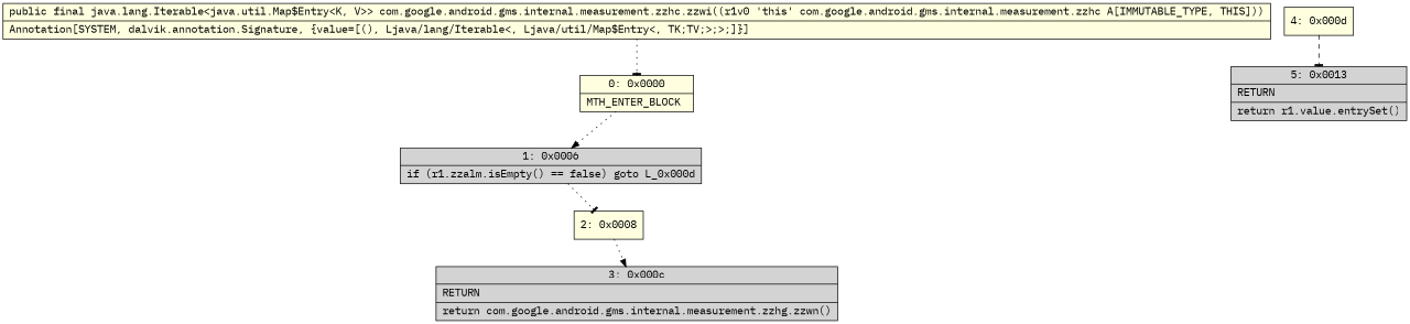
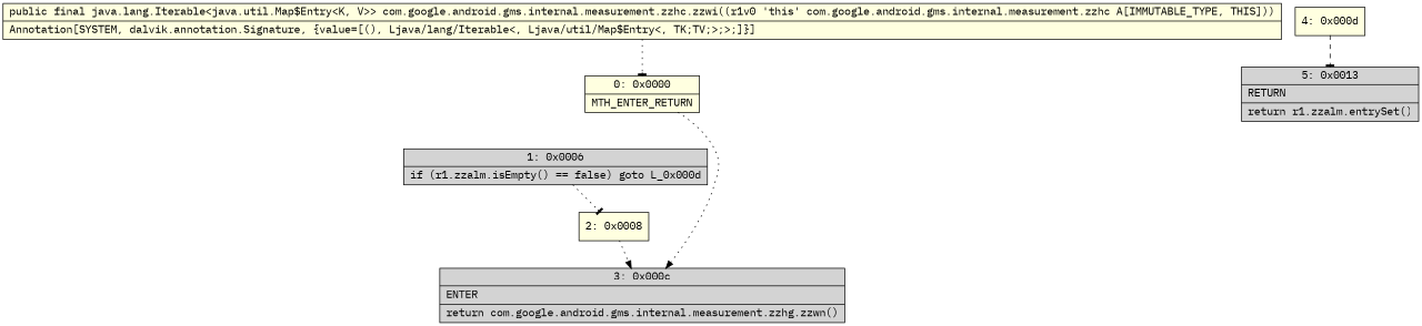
  digraph {
    fontname="IBM Plex Mono"
    node [fillcolor=lightyellow fontname="IBM Plex Mono" shape=record style=filled]
    edge [arrowhead=tee fontname="IBM Plex Mono" style=dotted]
-   n1 [label="{0\:\ 0x0000|MTH_ENTER_BLOCK\l}"]
+   n1 [label="{0\:\ 0x0000|MTH_ENTER_RETURN\l}"]
    n2 [fillcolor=lightgrey label="{1\:\ 0x0006|if (r1.zzalm.isEmpty() == false) goto L_0x000d\l}"]
    n3 [label="{2\:\ 0x0008}"]
-   n4 [fillcolor=lightgrey label="{3\:\ 0x000c|RETURN\l|return com.google.android.gms.internal.measurement.zzhg.zzwn()\l}"]
+   n4 [fillcolor=lightgrey label="{3\:\ 0x000c|ENTER\l|return com.google.android.gms.internal.measurement.zzhg.zzwn()\l}"]
    n5 [label="{4\:\ 0x000d}"]
-   n6 [fillcolor=lightgrey label="{5\:\ 0x0013|RETURN\l|return r1.value.entrySet()\l}"]
+   n6 [fillcolor=lightgrey label="{5\:\ 0x0013|RETURN\l|return r1.zzalm.entrySet()\l}"]
    n7 [label="{public final java.lang.Iterable\<java.util.Map$Entry\<K, V\>\> com.google.android.gms.internal.measurement.zzhc.zzwi((r1v0 'this' com.google.android.gms.internal.measurement.zzhc A[IMMUTABLE_TYPE, THIS]))  | Annotation[SYSTEM, dalvik.annotation.Signature, \{value=[(), Ljava\/lang\/Iterable\<, Ljava\/util\/Map$Entry\<, TK;TV;\>;\>;]\}]\l}"]
-   n1 -> n2 [arrowhead=normal]
+   n1 -> n4 [arrowhead=normal]
    n2 -> n3
    n3 -> n4 [arrowhead=normal]
    n5 -> n6 [style=dashed]
    n7 -> n1
  }
